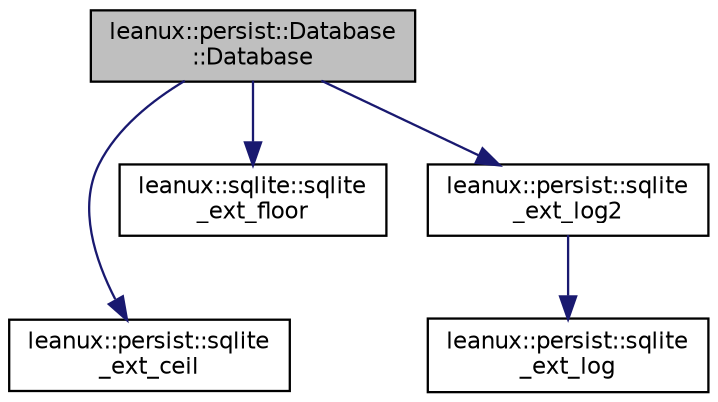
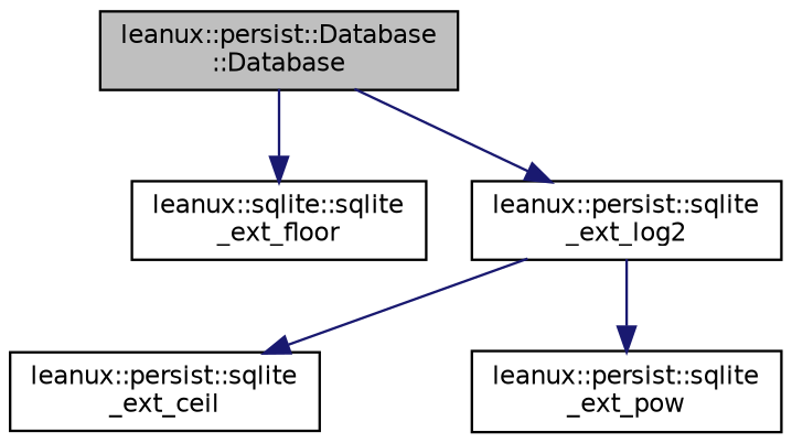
  digraph {
    rankdir=TB
    node [color=black fontname=Helvetica fontsize=10 shape=record]
    edge [color=midnightblue fontname=Helvetica fontsize=10 labelfontname=Helvetica labelfontsize=10 style=solid]
    n1 [fillcolor=grey75 fontcolor=black height=0.2 label="leanux::persist::Database\l::Database" style=filled width=0.4]
    n2 [height=0.2 label="leanux::persist::sqlite\l_ext_ceil" width=0.4]
    n3 [height=0.2 label="leanux::sqlite::sqlite\l_ext_floor" width=0.4]
    n4 [height=0.2 label="leanux::persist::sqlite\l_ext_log2" width=0.4]
-   n5 [height=0.2 label="leanux::persist::sqlite\l_ext_log" width=0.4]
-   n1 -> n2
+   n5 [height=0.2 label="leanux::persist::sqlite\l_ext_pow" width=0.4]
+   n4 -> n2
    n1 -> n3
    n1 -> n4
    n4 -> n5
  }
